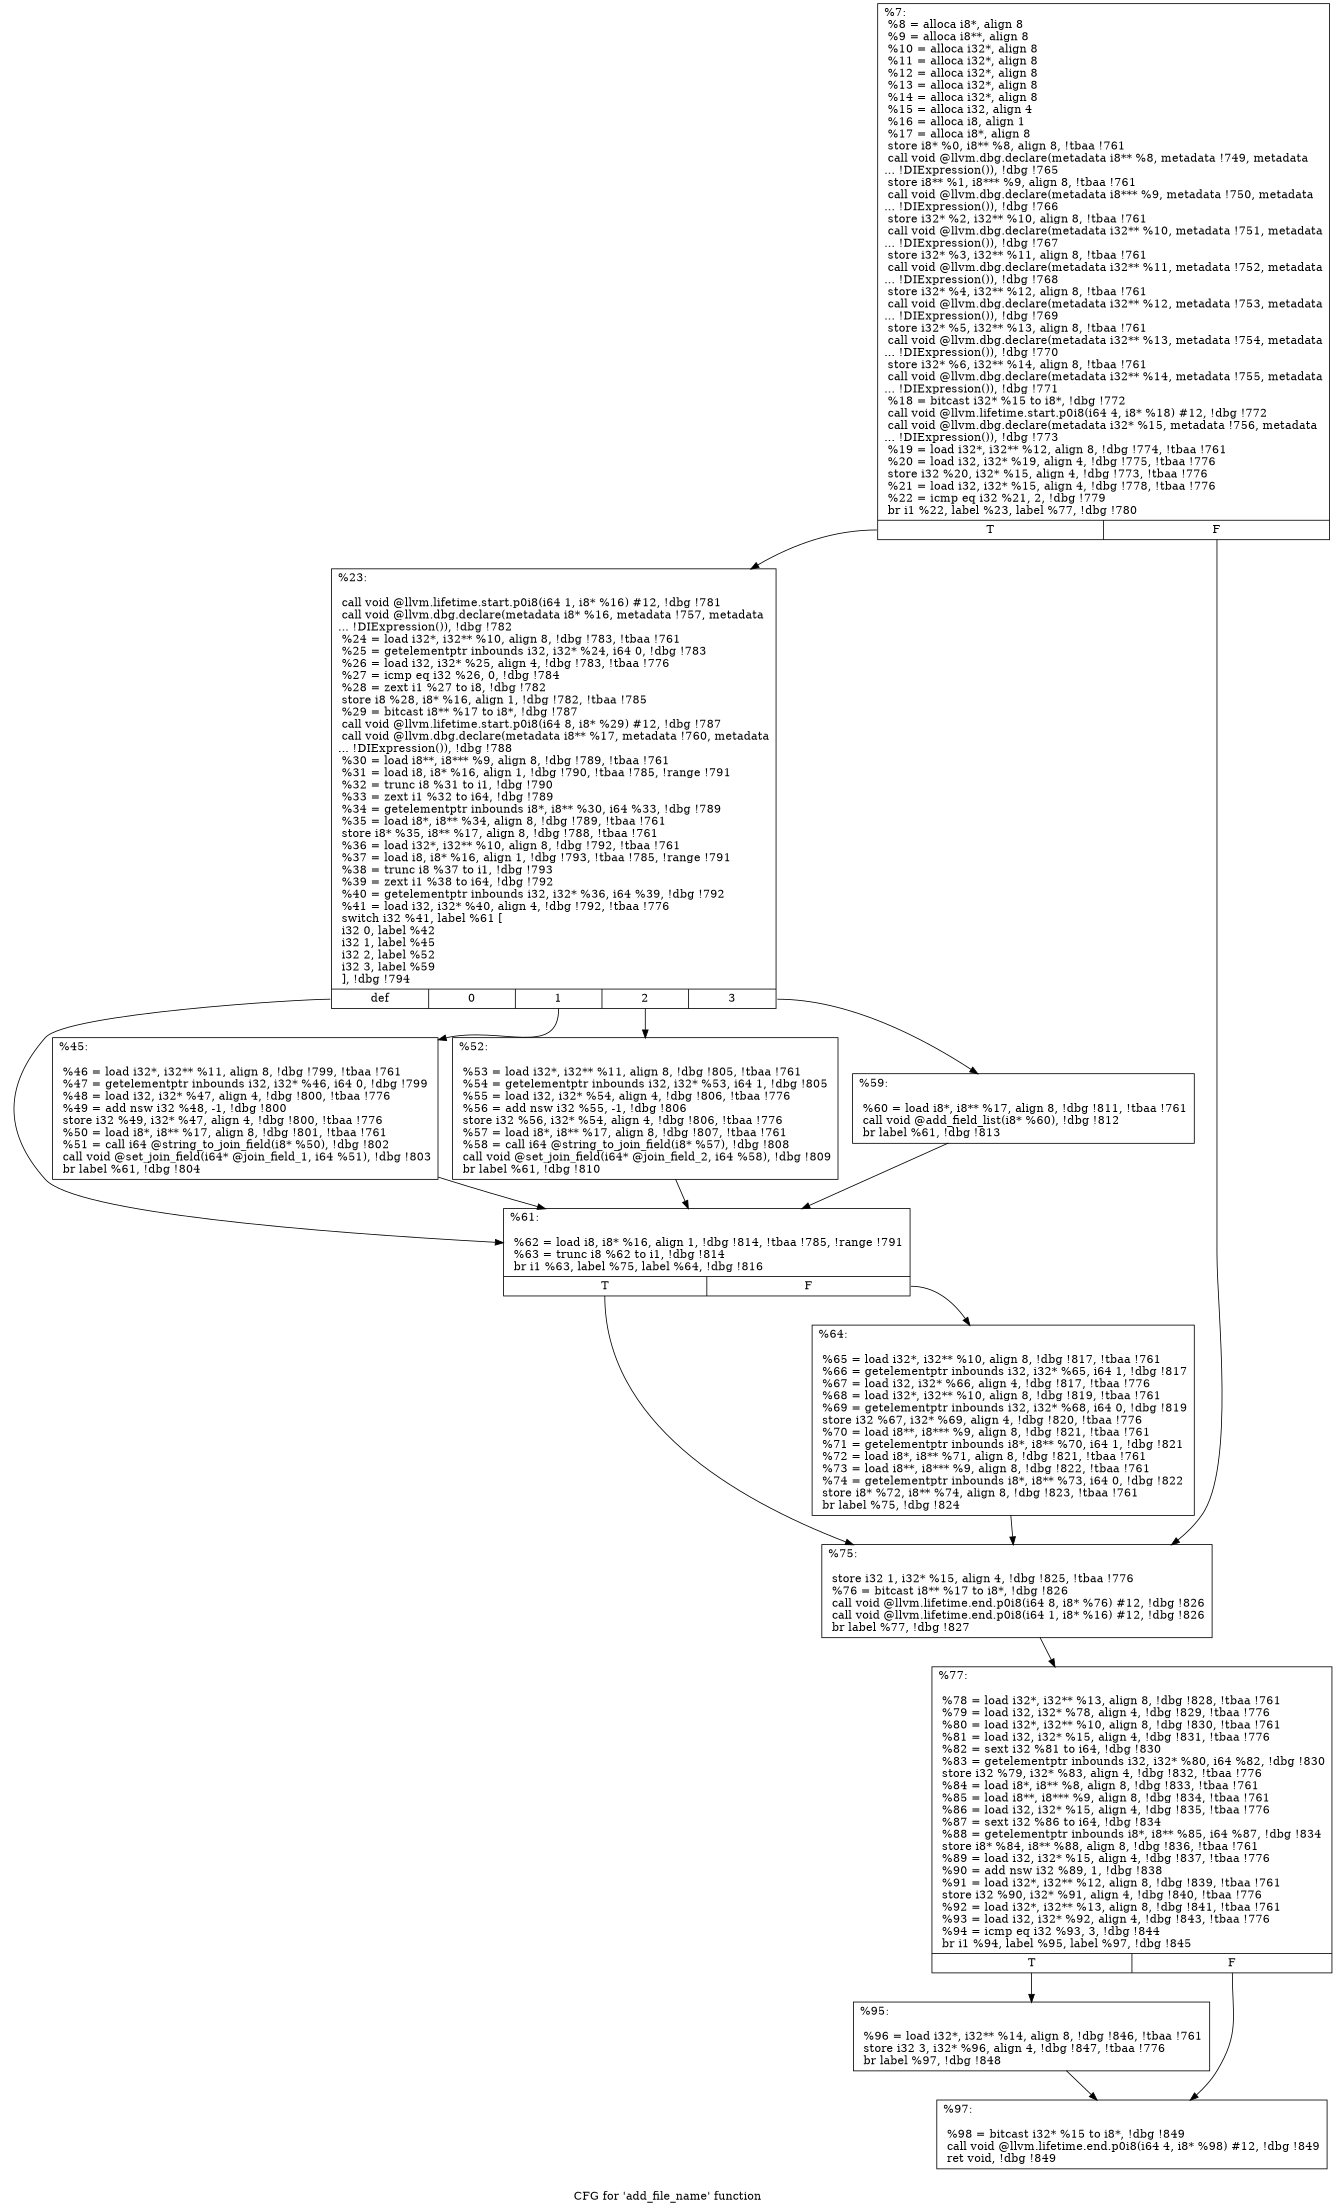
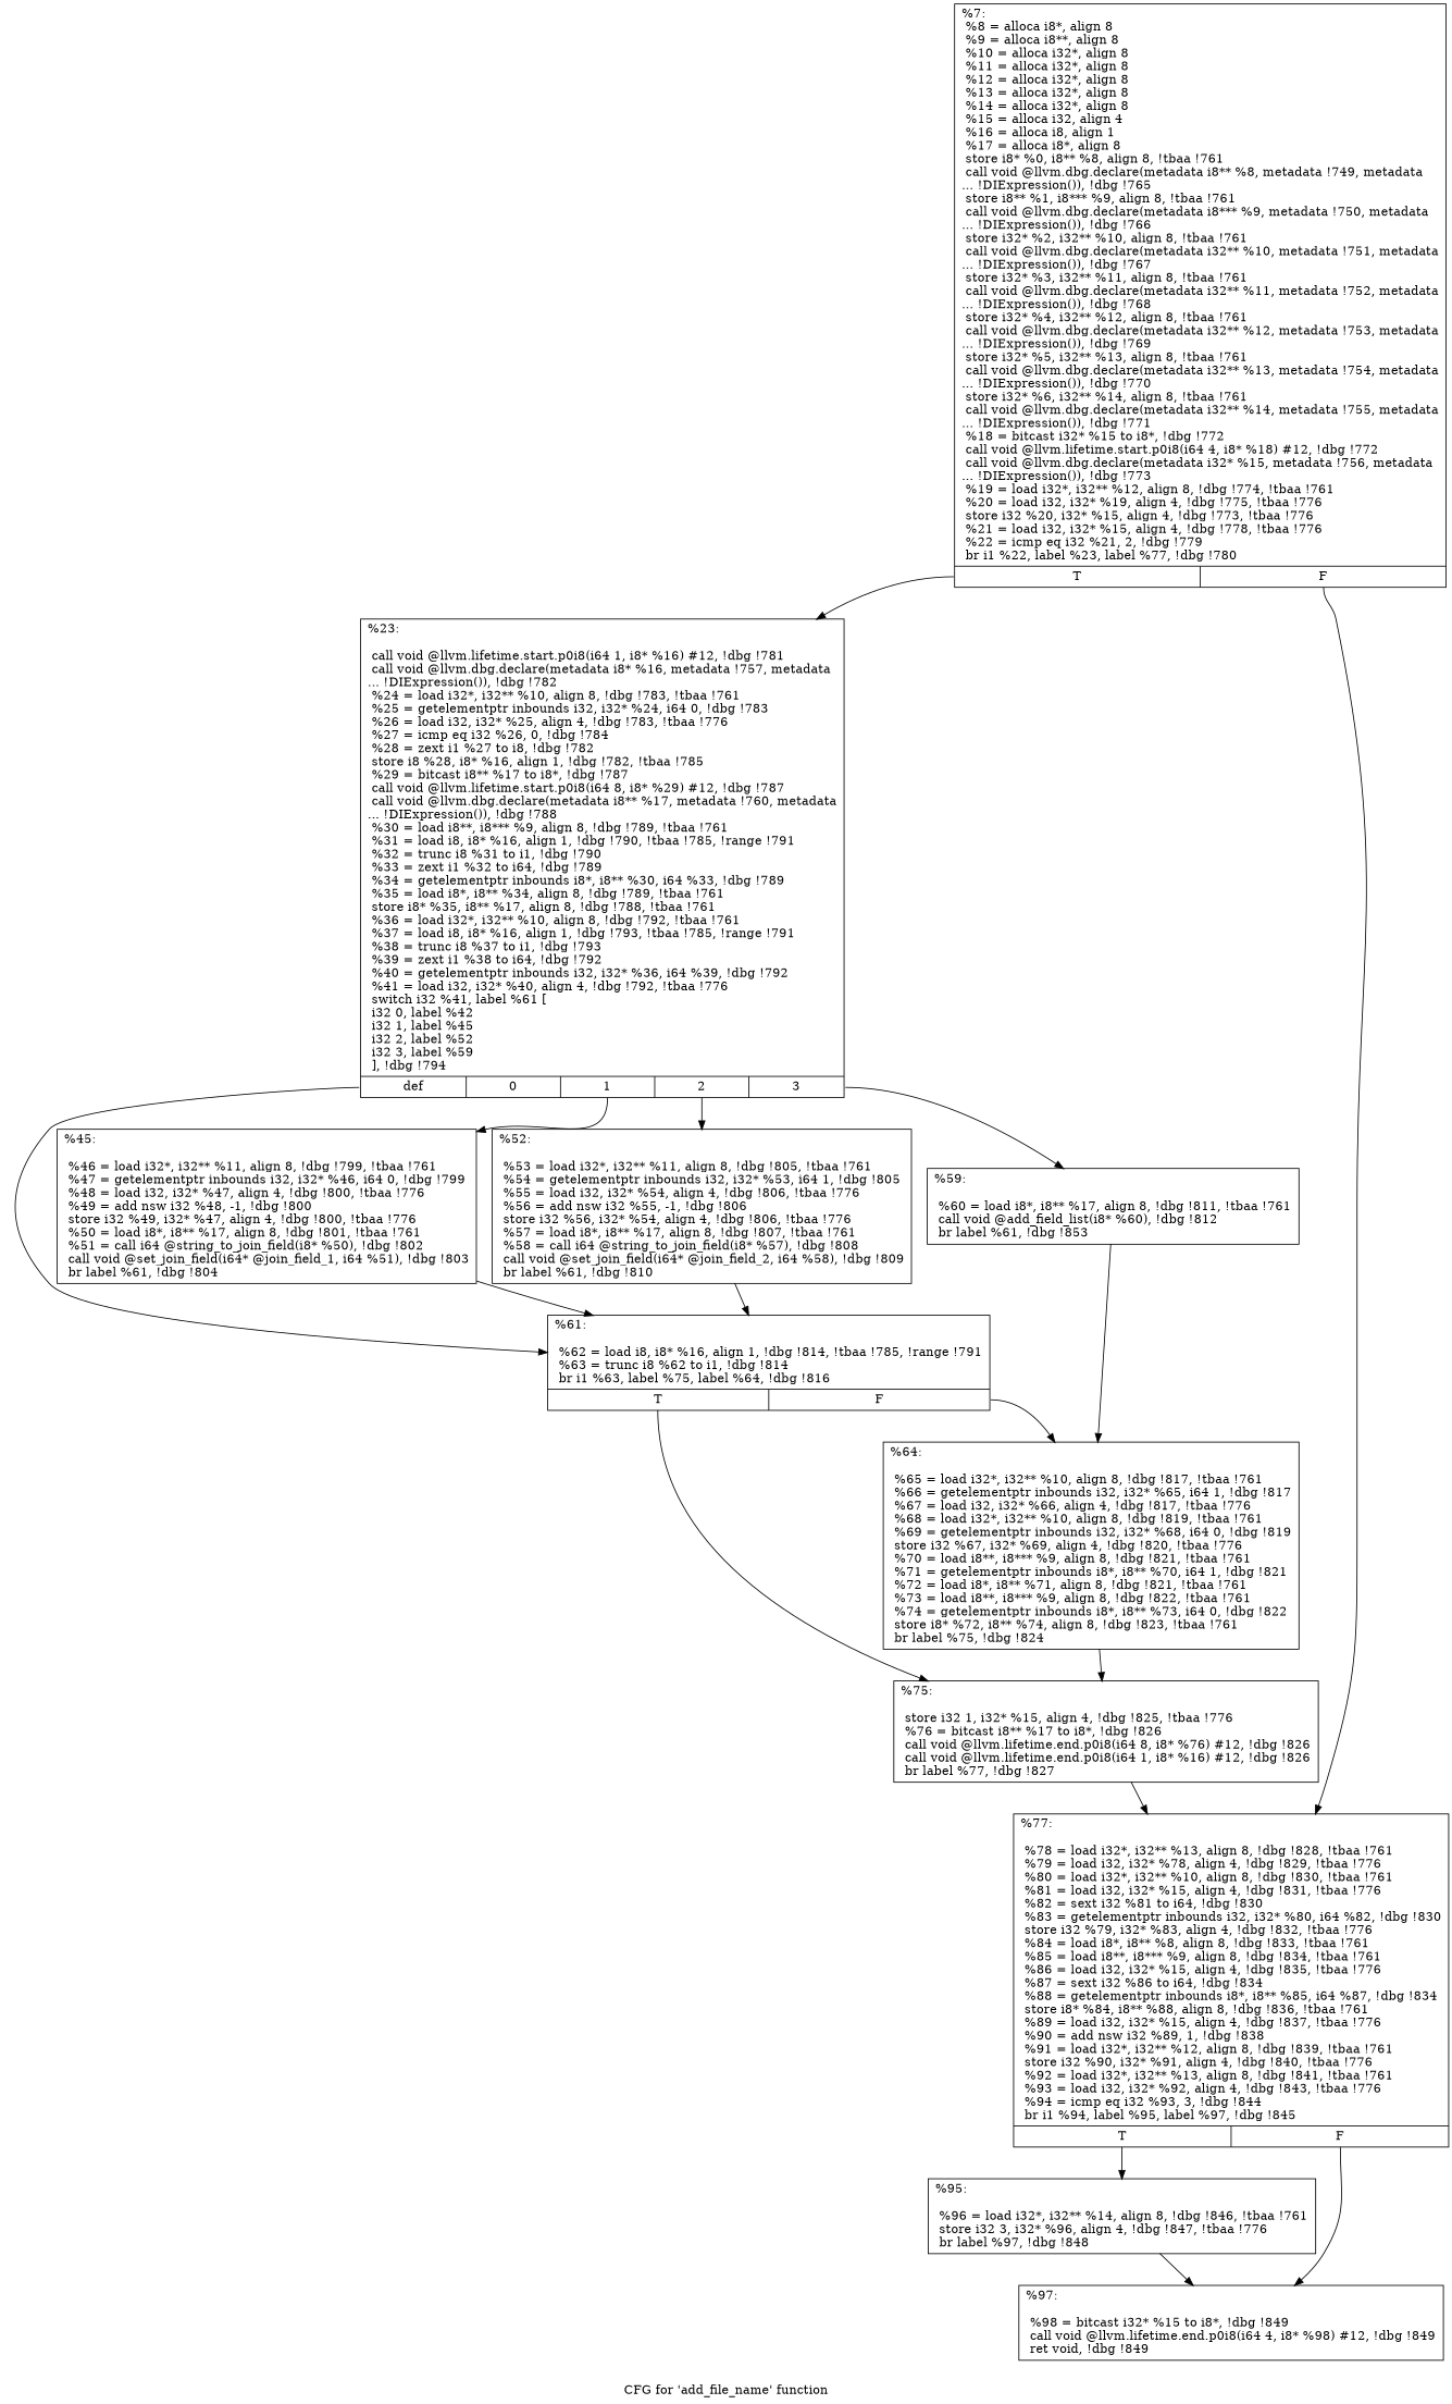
  digraph {
    label="CFG for 'add_file_name' function"
    node [shape=record]
    n1 [label="{%7:\l  %8 = alloca i8*, align 8\l  %9 = alloca i8**, align 8\l  %10 = alloca i32*, align 8\l  %11 = alloca i32*, align 8\l  %12 = alloca i32*, align 8\l  %13 = alloca i32*, align 8\l  %14 = alloca i32*, align 8\l  %15 = alloca i32, align 4\l  %16 = alloca i8, align 1\l  %17 = alloca i8*, align 8\l  store i8* %0, i8** %8, align 8, !tbaa !761\l  call void @llvm.dbg.declare(metadata i8** %8, metadata !749, metadata\l... !DIExpression()), !dbg !765\l  store i8** %1, i8*** %9, align 8, !tbaa !761\l  call void @llvm.dbg.declare(metadata i8*** %9, metadata !750, metadata\l... !DIExpression()), !dbg !766\l  store i32* %2, i32** %10, align 8, !tbaa !761\l  call void @llvm.dbg.declare(metadata i32** %10, metadata !751, metadata\l... !DIExpression()), !dbg !767\l  store i32* %3, i32** %11, align 8, !tbaa !761\l  call void @llvm.dbg.declare(metadata i32** %11, metadata !752, metadata\l... !DIExpression()), !dbg !768\l  store i32* %4, i32** %12, align 8, !tbaa !761\l  call void @llvm.dbg.declare(metadata i32** %12, metadata !753, metadata\l... !DIExpression()), !dbg !769\l  store i32* %5, i32** %13, align 8, !tbaa !761\l  call void @llvm.dbg.declare(metadata i32** %13, metadata !754, metadata\l... !DIExpression()), !dbg !770\l  store i32* %6, i32** %14, align 8, !tbaa !761\l  call void @llvm.dbg.declare(metadata i32** %14, metadata !755, metadata\l... !DIExpression()), !dbg !771\l  %18 = bitcast i32* %15 to i8*, !dbg !772\l  call void @llvm.lifetime.start.p0i8(i64 4, i8* %18) #12, !dbg !772\l  call void @llvm.dbg.declare(metadata i32* %15, metadata !756, metadata\l... !DIExpression()), !dbg !773\l  %19 = load i32*, i32** %12, align 8, !dbg !774, !tbaa !761\l  %20 = load i32, i32* %19, align 4, !dbg !775, !tbaa !776\l  store i32 %20, i32* %15, align 4, !dbg !773, !tbaa !776\l  %21 = load i32, i32* %15, align 4, !dbg !778, !tbaa !776\l  %22 = icmp eq i32 %21, 2, !dbg !779\l  br i1 %22, label %23, label %77, !dbg !780\l|{<s0>T|<s1>F}}"]
    n2 [label="{%23:\l\l  call void @llvm.lifetime.start.p0i8(i64 1, i8* %16) #12, !dbg !781\l  call void @llvm.dbg.declare(metadata i8* %16, metadata !757, metadata\l... !DIExpression()), !dbg !782\l  %24 = load i32*, i32** %10, align 8, !dbg !783, !tbaa !761\l  %25 = getelementptr inbounds i32, i32* %24, i64 0, !dbg !783\l  %26 = load i32, i32* %25, align 4, !dbg !783, !tbaa !776\l  %27 = icmp eq i32 %26, 0, !dbg !784\l  %28 = zext i1 %27 to i8, !dbg !782\l  store i8 %28, i8* %16, align 1, !dbg !782, !tbaa !785\l  %29 = bitcast i8** %17 to i8*, !dbg !787\l  call void @llvm.lifetime.start.p0i8(i64 8, i8* %29) #12, !dbg !787\l  call void @llvm.dbg.declare(metadata i8** %17, metadata !760, metadata\l... !DIExpression()), !dbg !788\l  %30 = load i8**, i8*** %9, align 8, !dbg !789, !tbaa !761\l  %31 = load i8, i8* %16, align 1, !dbg !790, !tbaa !785, !range !791\l  %32 = trunc i8 %31 to i1, !dbg !790\l  %33 = zext i1 %32 to i64, !dbg !789\l  %34 = getelementptr inbounds i8*, i8** %30, i64 %33, !dbg !789\l  %35 = load i8*, i8** %34, align 8, !dbg !789, !tbaa !761\l  store i8* %35, i8** %17, align 8, !dbg !788, !tbaa !761\l  %36 = load i32*, i32** %10, align 8, !dbg !792, !tbaa !761\l  %37 = load i8, i8* %16, align 1, !dbg !793, !tbaa !785, !range !791\l  %38 = trunc i8 %37 to i1, !dbg !793\l  %39 = zext i1 %38 to i64, !dbg !792\l  %40 = getelementptr inbounds i32, i32* %36, i64 %39, !dbg !792\l  %41 = load i32, i32* %40, align 4, !dbg !792, !tbaa !776\l  switch i32 %41, label %61 [\l    i32 0, label %42\l    i32 1, label %45\l    i32 2, label %52\l    i32 3, label %59\l  ], !dbg !794\l|{<s0>def|<s1>0|<s2>1|<s3>2|<s4>3}}"]
    n3 [label="{%77:\l\l  %78 = load i32*, i32** %13, align 8, !dbg !828, !tbaa !761\l  %79 = load i32, i32* %78, align 4, !dbg !829, !tbaa !776\l  %80 = load i32*, i32** %10, align 8, !dbg !830, !tbaa !761\l  %81 = load i32, i32* %15, align 4, !dbg !831, !tbaa !776\l  %82 = sext i32 %81 to i64, !dbg !830\l  %83 = getelementptr inbounds i32, i32* %80, i64 %82, !dbg !830\l  store i32 %79, i32* %83, align 4, !dbg !832, !tbaa !776\l  %84 = load i8*, i8** %8, align 8, !dbg !833, !tbaa !761\l  %85 = load i8**, i8*** %9, align 8, !dbg !834, !tbaa !761\l  %86 = load i32, i32* %15, align 4, !dbg !835, !tbaa !776\l  %87 = sext i32 %86 to i64, !dbg !834\l  %88 = getelementptr inbounds i8*, i8** %85, i64 %87, !dbg !834\l  store i8* %84, i8** %88, align 8, !dbg !836, !tbaa !761\l  %89 = load i32, i32* %15, align 4, !dbg !837, !tbaa !776\l  %90 = add nsw i32 %89, 1, !dbg !838\l  %91 = load i32*, i32** %12, align 8, !dbg !839, !tbaa !761\l  store i32 %90, i32* %91, align 4, !dbg !840, !tbaa !776\l  %92 = load i32*, i32** %13, align 8, !dbg !841, !tbaa !761\l  %93 = load i32, i32* %92, align 4, !dbg !843, !tbaa !776\l  %94 = icmp eq i32 %93, 3, !dbg !844\l  br i1 %94, label %95, label %97, !dbg !845\l|{<s0>T|<s1>F}}"]
    n4 [label="{%61:\l\l  %62 = load i8, i8* %16, align 1, !dbg !814, !tbaa !785, !range !791\l  %63 = trunc i8 %62 to i1, !dbg !814\l  br i1 %63, label %75, label %64, !dbg !816\l|{<s0>T|<s1>F}}"]
    n5 [label="{%45:\l\l  %46 = load i32*, i32** %11, align 8, !dbg !799, !tbaa !761\l  %47 = getelementptr inbounds i32, i32* %46, i64 0, !dbg !799\l  %48 = load i32, i32* %47, align 4, !dbg !800, !tbaa !776\l  %49 = add nsw i32 %48, -1, !dbg !800\l  store i32 %49, i32* %47, align 4, !dbg !800, !tbaa !776\l  %50 = load i8*, i8** %17, align 8, !dbg !801, !tbaa !761\l  %51 = call i64 @string_to_join_field(i8* %50), !dbg !802\l  call void @set_join_field(i64* @join_field_1, i64 %51), !dbg !803\l  br label %61, !dbg !804\l}"]
    n6 [label="{%52:\l\l  %53 = load i32*, i32** %11, align 8, !dbg !805, !tbaa !761\l  %54 = getelementptr inbounds i32, i32* %53, i64 1, !dbg !805\l  %55 = load i32, i32* %54, align 4, !dbg !806, !tbaa !776\l  %56 = add nsw i32 %55, -1, !dbg !806\l  store i32 %56, i32* %54, align 4, !dbg !806, !tbaa !776\l  %57 = load i8*, i8** %17, align 8, !dbg !807, !tbaa !761\l  %58 = call i64 @string_to_join_field(i8* %57), !dbg !808\l  call void @set_join_field(i64* @join_field_2, i64 %58), !dbg !809\l  br label %61, !dbg !810\l}"]
-   n7 [label="{%59:\l\l  %60 = load i8*, i8** %17, align 8, !dbg !811, !tbaa !761\l  call void @add_field_list(i8* %60), !dbg !812\l  br label %61, !dbg !813\l}"]
+   n7 [label="{%59:\l\l  %60 = load i8*, i8** %17, align 8, !dbg !811, !tbaa !761\l  call void @add_field_list(i8* %60), !dbg !812\l  br label %61, !dbg !853\l}"]
    n8 [label="{%95:\l\l  %96 = load i32*, i32** %14, align 8, !dbg !846, !tbaa !761\l  store i32 3, i32* %96, align 4, !dbg !847, !tbaa !776\l  br label %97, !dbg !848\l}"]
    n9 [label="{%97:\l\l  %98 = bitcast i32* %15 to i8*, !dbg !849\l  call void @llvm.lifetime.end.p0i8(i64 4, i8* %98) #12, !dbg !849\l  ret void, !dbg !849\l}"]
    n10 [label="{%75:\l\l  store i32 1, i32* %15, align 4, !dbg !825, !tbaa !776\l  %76 = bitcast i8** %17 to i8*, !dbg !826\l  call void @llvm.lifetime.end.p0i8(i64 8, i8* %76) #12, !dbg !826\l  call void @llvm.lifetime.end.p0i8(i64 1, i8* %16) #12, !dbg !826\l  br label %77, !dbg !827\l}"]
    n11 [label="{%64:\l\l  %65 = load i32*, i32** %10, align 8, !dbg !817, !tbaa !761\l  %66 = getelementptr inbounds i32, i32* %65, i64 1, !dbg !817\l  %67 = load i32, i32* %66, align 4, !dbg !817, !tbaa !776\l  %68 = load i32*, i32** %10, align 8, !dbg !819, !tbaa !761\l  %69 = getelementptr inbounds i32, i32* %68, i64 0, !dbg !819\l  store i32 %67, i32* %69, align 4, !dbg !820, !tbaa !776\l  %70 = load i8**, i8*** %9, align 8, !dbg !821, !tbaa !761\l  %71 = getelementptr inbounds i8*, i8** %70, i64 1, !dbg !821\l  %72 = load i8*, i8** %71, align 8, !dbg !821, !tbaa !761\l  %73 = load i8**, i8*** %9, align 8, !dbg !822, !tbaa !761\l  %74 = getelementptr inbounds i8*, i8** %73, i64 0, !dbg !822\l  store i8* %72, i8** %74, align 8, !dbg !823, !tbaa !761\l  br label %75, !dbg !824\l}"]
    n1 -> n2 [tailport=s0]
-   n1 -> n10 [tailport=s1]
+   n1 -> n3 [tailport=s1]
    n2 -> n4 [tailport=s0]
    n2 -> n5 [tailport=s2]
    n2 -> n6 [tailport=s3]
    n2 -> n7 [tailport=s4]
    n3 -> n8 [tailport=s0]
    n3 -> n9 [tailport=s1]
    n4 -> n10 [tailport=s0]
    n4 -> n11 [tailport=s1]
    n5 -> n4
    n6 -> n4
-   n7 -> n4
+   n7 -> n11
    n8 -> n9
    n10 -> n3
    n11 -> n10
  }
